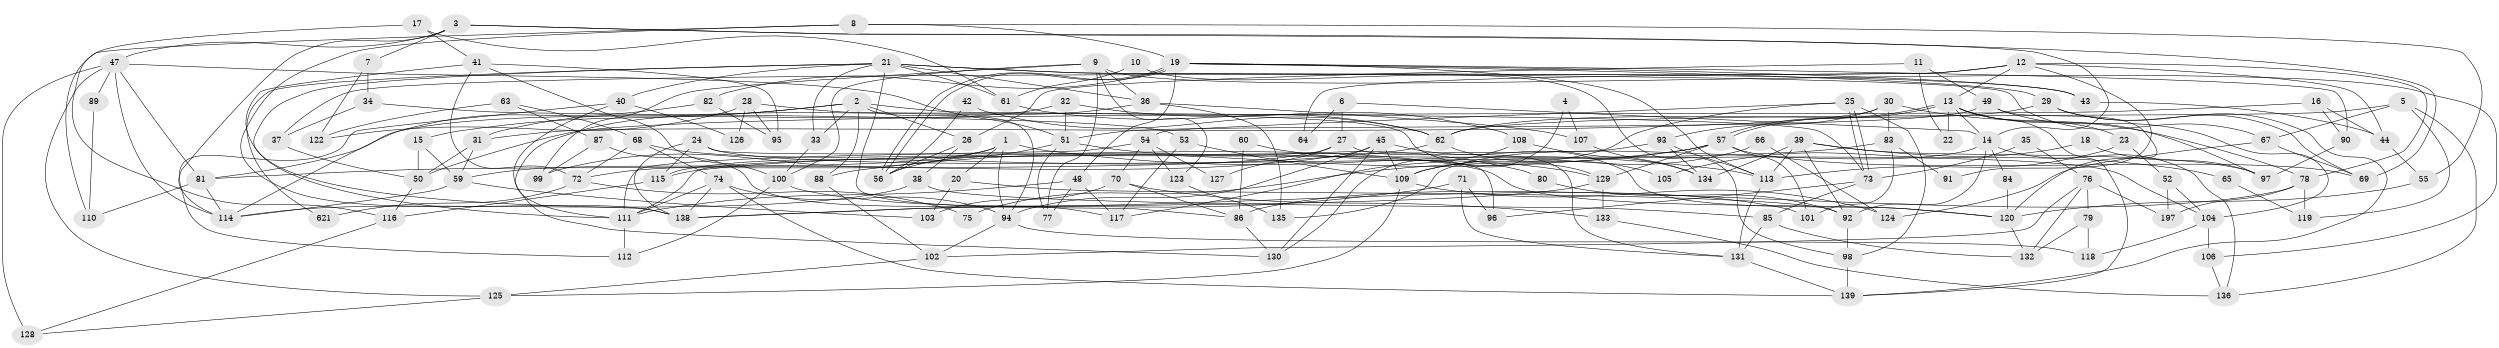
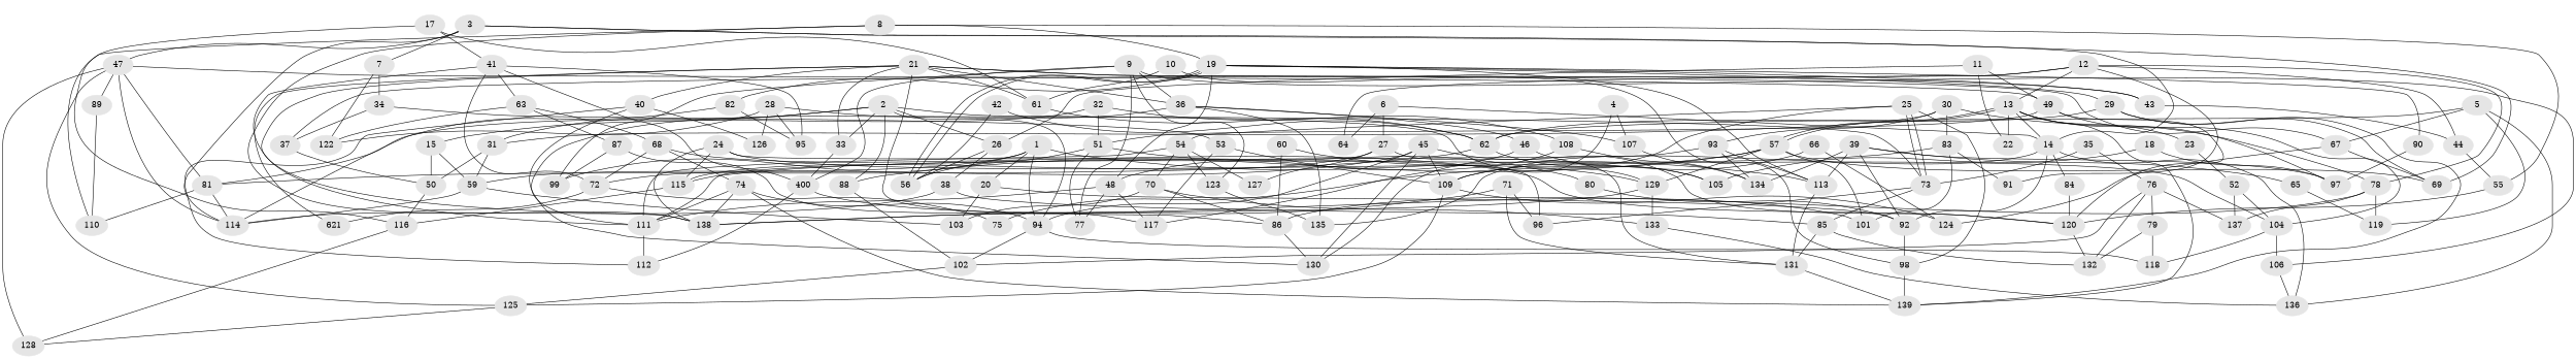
  graph {
    node [color=gray90 style=filled]
    1
    20
    59
    94
    99
    113
    92
    103
    114
    102
    118
    131
    2
    15
    26
    31
    33
    73
    88
    50
    56
    38
-   100
+   100 [label=400]
    96
    85
    3
    7
    14
    47
    69
    34
    122
    136
    84
    135
    49
    81
    89
    125
    128
    4
    107
    130
    134
    5
    62
    67
    119
    105
    124
    6
    27
    64
    115
    127
    37
    53
    8
    19
    55
    110
    138
    90
    29
    43
    48
    82
    120
    9
    36
    77
    106
    123
    111
+   46
    112
    101
    10
    61
    98
    139
    11
    22
    104
    51
    12
    13
    44
    78
    91
    23
    57
    97
    86
-   137 [label=197]
+   137
    52
    129
    75
    116
-   16
    17
    41
    95
    63
    72
    18
    117
    21
    40
    n110 [label=621]
    126
    24
    25
    54
    109
    70
    28
    133
    30
    83
    93
    32
    108
    80
    35
    76
    79
    132
    39
    65
    68
    87
    42
    45
    60
    74
    66
    71
    1 -- 20
    1 -- 59
    1 -- 94
    1 -- 99
    1 -- 113
    20 -- 92
    20 -- 103
    59 -- 103
    59 -- 114
    94 -- 102
    94 -- 118
    113 -- 131
    92 -- 98
    102 -- 125
    131 -- 139
    2 -- 94
    2 -- 15
    2 -- 26
    2 -- 31
    2 -- 33
    2 -- 73
    2 -- 88
    15 -- 59
    15 -- 50
    26 -- 56
    26 -- 38
    31 -- 59
    31 -- 50
    33 -- 100
    73 -- 96
    73 -- 85
    88 -- 102
    50 -- 116
    38 -- 114
    38 -- 85
    100 -- 112
    100 -- 101
    85 -- 131
    85 -- 132
    3 -- 114
    3 -- 7
    3 -- 14
    3 -- 47
    3 -- 69
    7 -- 34
    7 -- 122
    14 -- 92
    14 -- 136
    14 -- 84
    14 -- 135
    47 -- 114
-   47 -- 51
+   47 -- 49
    47 -- 81
    47 -- 89
    47 -- 125
    47 -- 128
    34 -- 37
    34 -- 53
    84 -- 120
    49 -- 120
    49 -- 104
    49 -- 51
    81 -- 114
    81 -- 110
    89 -- 110
    125 -- 128
    4 -- 107
    4 -- 130
    107 -- 134
    5 -- 136
    5 -- 62
    5 -- 67
    5 -- 119
    62 -- 81
    62 -- 105
    67 -- 69
    67 -- 124
    6 -- 14
    6 -- 27
    6 -- 64
    27 -- 131
    27 -- 115
    27 -- 127
    115 -- 116
    37 -- 50
    53 -- 117
    53 -- 109
    8 -- 19
    8 -- 55
    8 -- 110
    8 -- 138
    19 -- 113
    19 -- 56
    19 -- 56
    19 -- 90
    19 -- 29
    19 -- 43
    19 -- 48
    19 -- 82
    55 -- 120
    90 -- 97
    29 -- 69
    29 -- 62
    29 -- 139
    43 -- 44
    48 -- 77
    48 -- 111
    48 -- 117
    82 -- 114
    82 -- 95
    120 -- 132
    9 -- 99
    9 -- 100
    9 -- 36
    9 -- 77
    9 -- 106
    9 -- 123
    36 -- 135
    36 -- 107
    36 -- 111
+   36 -- 46
    106 -- 136
    123 -- 135
    111 -- 112
+   46 -- 105
+   46 -- 48
    10 -- 61
    10 -- 98
    61 -- 62
    98 -- 139
    11 -- 26
    11 -- 49
    11 -- 22
    104 -- 118
    104 -- 106
    51 -- 56
    51 -- 77
    51 -- 80
    12 -- 64
    12 -- 37
    12 -- 13
    12 -- 44
    12 -- 78
    12 -- 91
    13 -- 14
    13 -- 139
    13 -- 22
    13 -- 23
    13 -- 57
    13 -- 57
    13 -- 97
    44 -- 55
    78 -- 119
    78 -- 86
    78 -- 137
-   23 -- 113
    23 -- 52
    57 -- 88
    57 -- 69
    57 -- 101
    57 -- 129
    57 -- 75
    86 -- 130
    52 -- 104
    52 -- 137
    129 -- 138
    129 -- 133
    116 -- 128
-   16 -- 50
-   16 -- 90
-   16 -- 44
    17 -- 61
    17 -- 116
    17 -- 41
    41 -- 100
    41 -- 138
    41 -- 95
+   41 -- 63
    41 -- 72
    63 -- 122
    63 -- 68
    63 -- 87
    72 -- 75
    72 -- n110
    18 -- 105
    18 -- 97
    21 -- 33
    21 -- 67
    21 -- 43
    21 -- 36
    21 -- 111
    21 -- 61
    21 -- 86
    21 -- 40
    21 -- n110
    40 -- 130
    40 -- 112
    40 -- 126
    24 -- 96
    24 -- 115
    24 -- 138
    24 -- 104
    25 -- 73
    25 -- 73
    25 -- 98
    25 -- 54
    25 -- 109
    54 -- 127
    54 -- 123
    54 -- 111
    54 -- 70
    109 -- 125
    109 -- 124
    70 -- 103
    70 -- 86
    70 -- 133
    28 -- 122
    28 -- 129
    28 -- 95
    28 -- 126
    133 -- 136
    30 -- 31
    30 -- 78
    30 -- 83
    30 -- 93
    83 -- 115
    83 -- 101
    83 -- 91
    93 -- 113
    93 -- 134
    93 -- 111
    32 -- 81
    32 -- 51
    32 -- 108
    108 -- 134
    108 -- 117
    80 -- 92
    35 -- 73
    35 -- 76
    76 -- 102
    76 -- 137
    76 -- 79
    76 -- 132
    79 -- 118
    79 -- 132
    39 -- 113
    39 -- 92
    39 -- 134
    39 -- 97
    39 -- 65
    65 -- 119
    68 -- 120
    68 -- 72
    68 -- 74
    87 -- 99
    87 -- 117
    42 -- 56
    42 -- 62
    45 -- 94
    45 -- 130
    45 -- 120
    45 -- 72
    45 -- 109
    60 -- 86
    60 -- 129
    74 -- 94
    74 -- 138
    74 -- 111
    74 -- 139
    66 -- 124
    66 -- 109
    71 -- 131
    71 -- 96
    71 -- 138
  }
